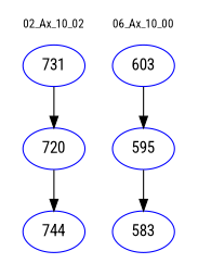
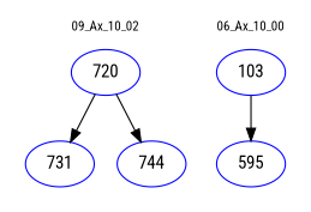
  digraph {
    fontname="Roboto Condensed"
    node [color=blue fontname="Roboto Condensed"]
    edge [color=black fontname="Roboto Condensed"]
    n1 [label=720]
    n2 [label=731]
    n3 [label=744]
    n4 [label=595]
-   n5 [label=583]
-   n6 [label=603]
+   n6 [label=103]
    subgraph cluster_1 {
      color=white
      fontsize=10
-     label="02_Ax_10_02"
+     label="09_Ax_10_02"
      n1
      n2
      n3
    }
    subgraph cluster_2 {
      color=white
      fontsize=10
      label="06_Ax_10_00"
      n4
-     n5
      n6
    }
-   n2 -> n1
+   n1 -> n2
    n1 -> n3
-   n4 -> n5
    n6 -> n4
  }
